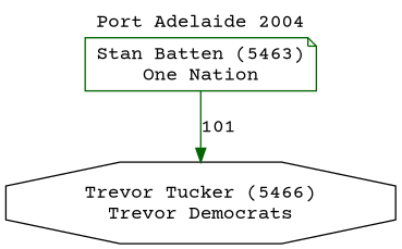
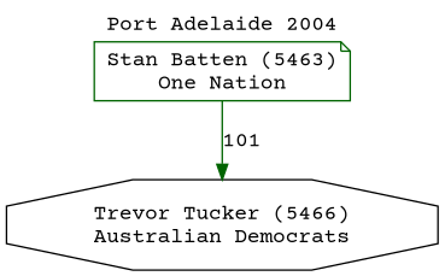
  digraph {
    label="Port Adelaide 2004"
    labelloc=t
    mclimit=10
    fontname="Courier Prime"
    node [fontname="Courier Prime"]
-   n1 [label="Trevor Tucker (5466)\nTrevor Democrats" shape=octagon color=black]
+   n1 [label="Trevor Tucker (5466)\nAustralian Democrats" shape=octagon color=black]
    n2 [label="Stan Batten (5463)\nOne Nation" shape=note color=darkgreen]
    n2 -> n1 [label=101 color=darkgreen fontname="Courier Prime"]
  }
